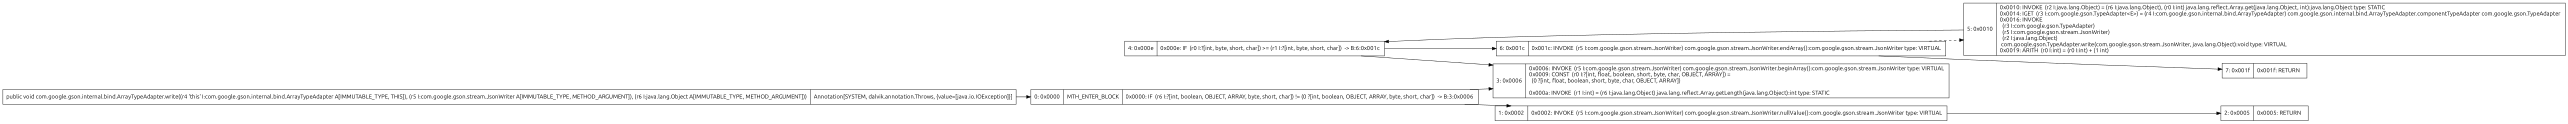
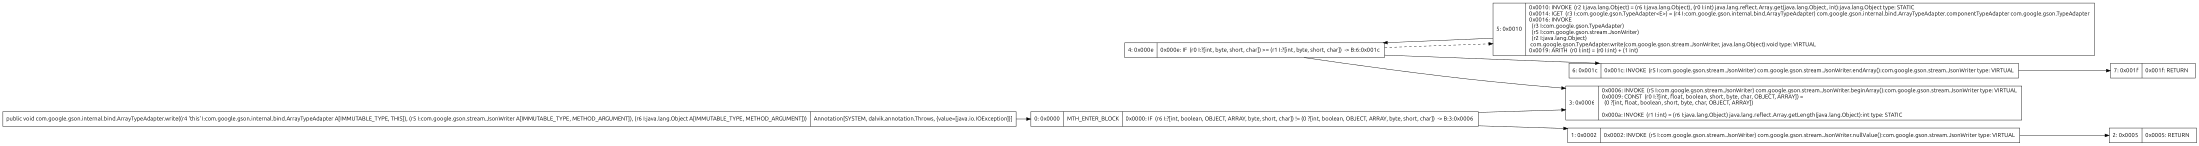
  digraph {
    fontname=Ubuntu
    rankdir=LR
    node [fontname=Ubuntu shape=record]
    edge [fontname=Ubuntu]
    n1 [label="{0\:\ 0x0000|MTH_ENTER_BLOCK\l|0x0000: IF  (r6 I:?[int, boolean, OBJECT, ARRAY, byte, short, char]) != (0 ?[int, boolean, OBJECT, ARRAY, byte, short, char])  \-\> B:3:0x0006 \l}"]
    n2 [label="{1\:\ 0x0002|0x0002: INVOKE  (r5 I:com.google.gson.stream.JsonWriter) com.google.gson.stream.JsonWriter.nullValue():com.google.gson.stream.JsonWriter type: VIRTUAL \l}"]
    n3 [label="{3\:\ 0x0006|0x0006: INVOKE  (r5 I:com.google.gson.stream.JsonWriter) com.google.gson.stream.JsonWriter.beginArray():com.google.gson.stream.JsonWriter type: VIRTUAL \l0x0009: CONST  (r0 I:?[int, float, boolean, short, byte, char, OBJECT, ARRAY]) = \l  (0 ?[int, float, boolean, short, byte, char, OBJECT, ARRAY])\l \l0x000a: INVOKE  (r1 I:int) = (r6 I:java.lang.Object) java.lang.reflect.Array.getLength(java.lang.Object):int type: STATIC \l}"]
    n4 [label="{2\:\ 0x0005|0x0005: RETURN   \l}"]
    n5 [label="{4\:\ 0x000e|0x000e: IF  (r0 I:?[int, byte, short, char]) \>= (r1 I:?[int, byte, short, char])  \-\> B:6:0x001c \l}"]
    n6 [label="{5\:\ 0x0010|0x0010: INVOKE  (r2 I:java.lang.Object) = (r6 I:java.lang.Object), (r0 I:int) java.lang.reflect.Array.get(java.lang.Object, int):java.lang.Object type: STATIC \l0x0014: IGET  (r3 I:com.google.gson.TypeAdapter\<E\>) = (r4 I:com.google.gson.internal.bind.ArrayTypeAdapter) com.google.gson.internal.bind.ArrayTypeAdapter.componentTypeAdapter com.google.gson.TypeAdapter \l0x0016: INVOKE  \l  (r3 I:com.google.gson.TypeAdapter)\l  (r5 I:com.google.gson.stream.JsonWriter)\l  (r2 I:java.lang.Object)\l com.google.gson.TypeAdapter.write(com.google.gson.stream.JsonWriter, java.lang.Object):void type: VIRTUAL \l0x0019: ARITH  (r0 I:int) = (r0 I:int) + (1 int) \l}"]
    n7 [label="{6\:\ 0x001c|0x001c: INVOKE  (r5 I:com.google.gson.stream.JsonWriter) com.google.gson.stream.JsonWriter.endArray():com.google.gson.stream.JsonWriter type: VIRTUAL \l}"]
    n8 [label="{7\:\ 0x001f|0x001f: RETURN   \l}"]
    n9 [label="{public void com.google.gson.internal.bind.ArrayTypeAdapter.write((r4 'this' I:com.google.gson.internal.bind.ArrayTypeAdapter A[IMMUTABLE_TYPE, THIS]), (r5 I:com.google.gson.stream.JsonWriter A[IMMUTABLE_TYPE, METHOD_ARGUMENT]), (r6 I:java.lang.Object A[IMMUTABLE_TYPE, METHOD_ARGUMENT]))  | Annotation[SYSTEM, dalvik.annotation.Throws, \{value=[java.io.IOException]\}]\l}"]
    n1 -> n2 [style=solid]
    n1 -> n3
    n2 -> n4
    n5 -> n3
-   n7 -> n6 [style=dashed]
+   n5 -> n6 [style=dashed]
    n5 -> n7
    n6 -> n5
    n7 -> n8
    n9 -> n1
  }
